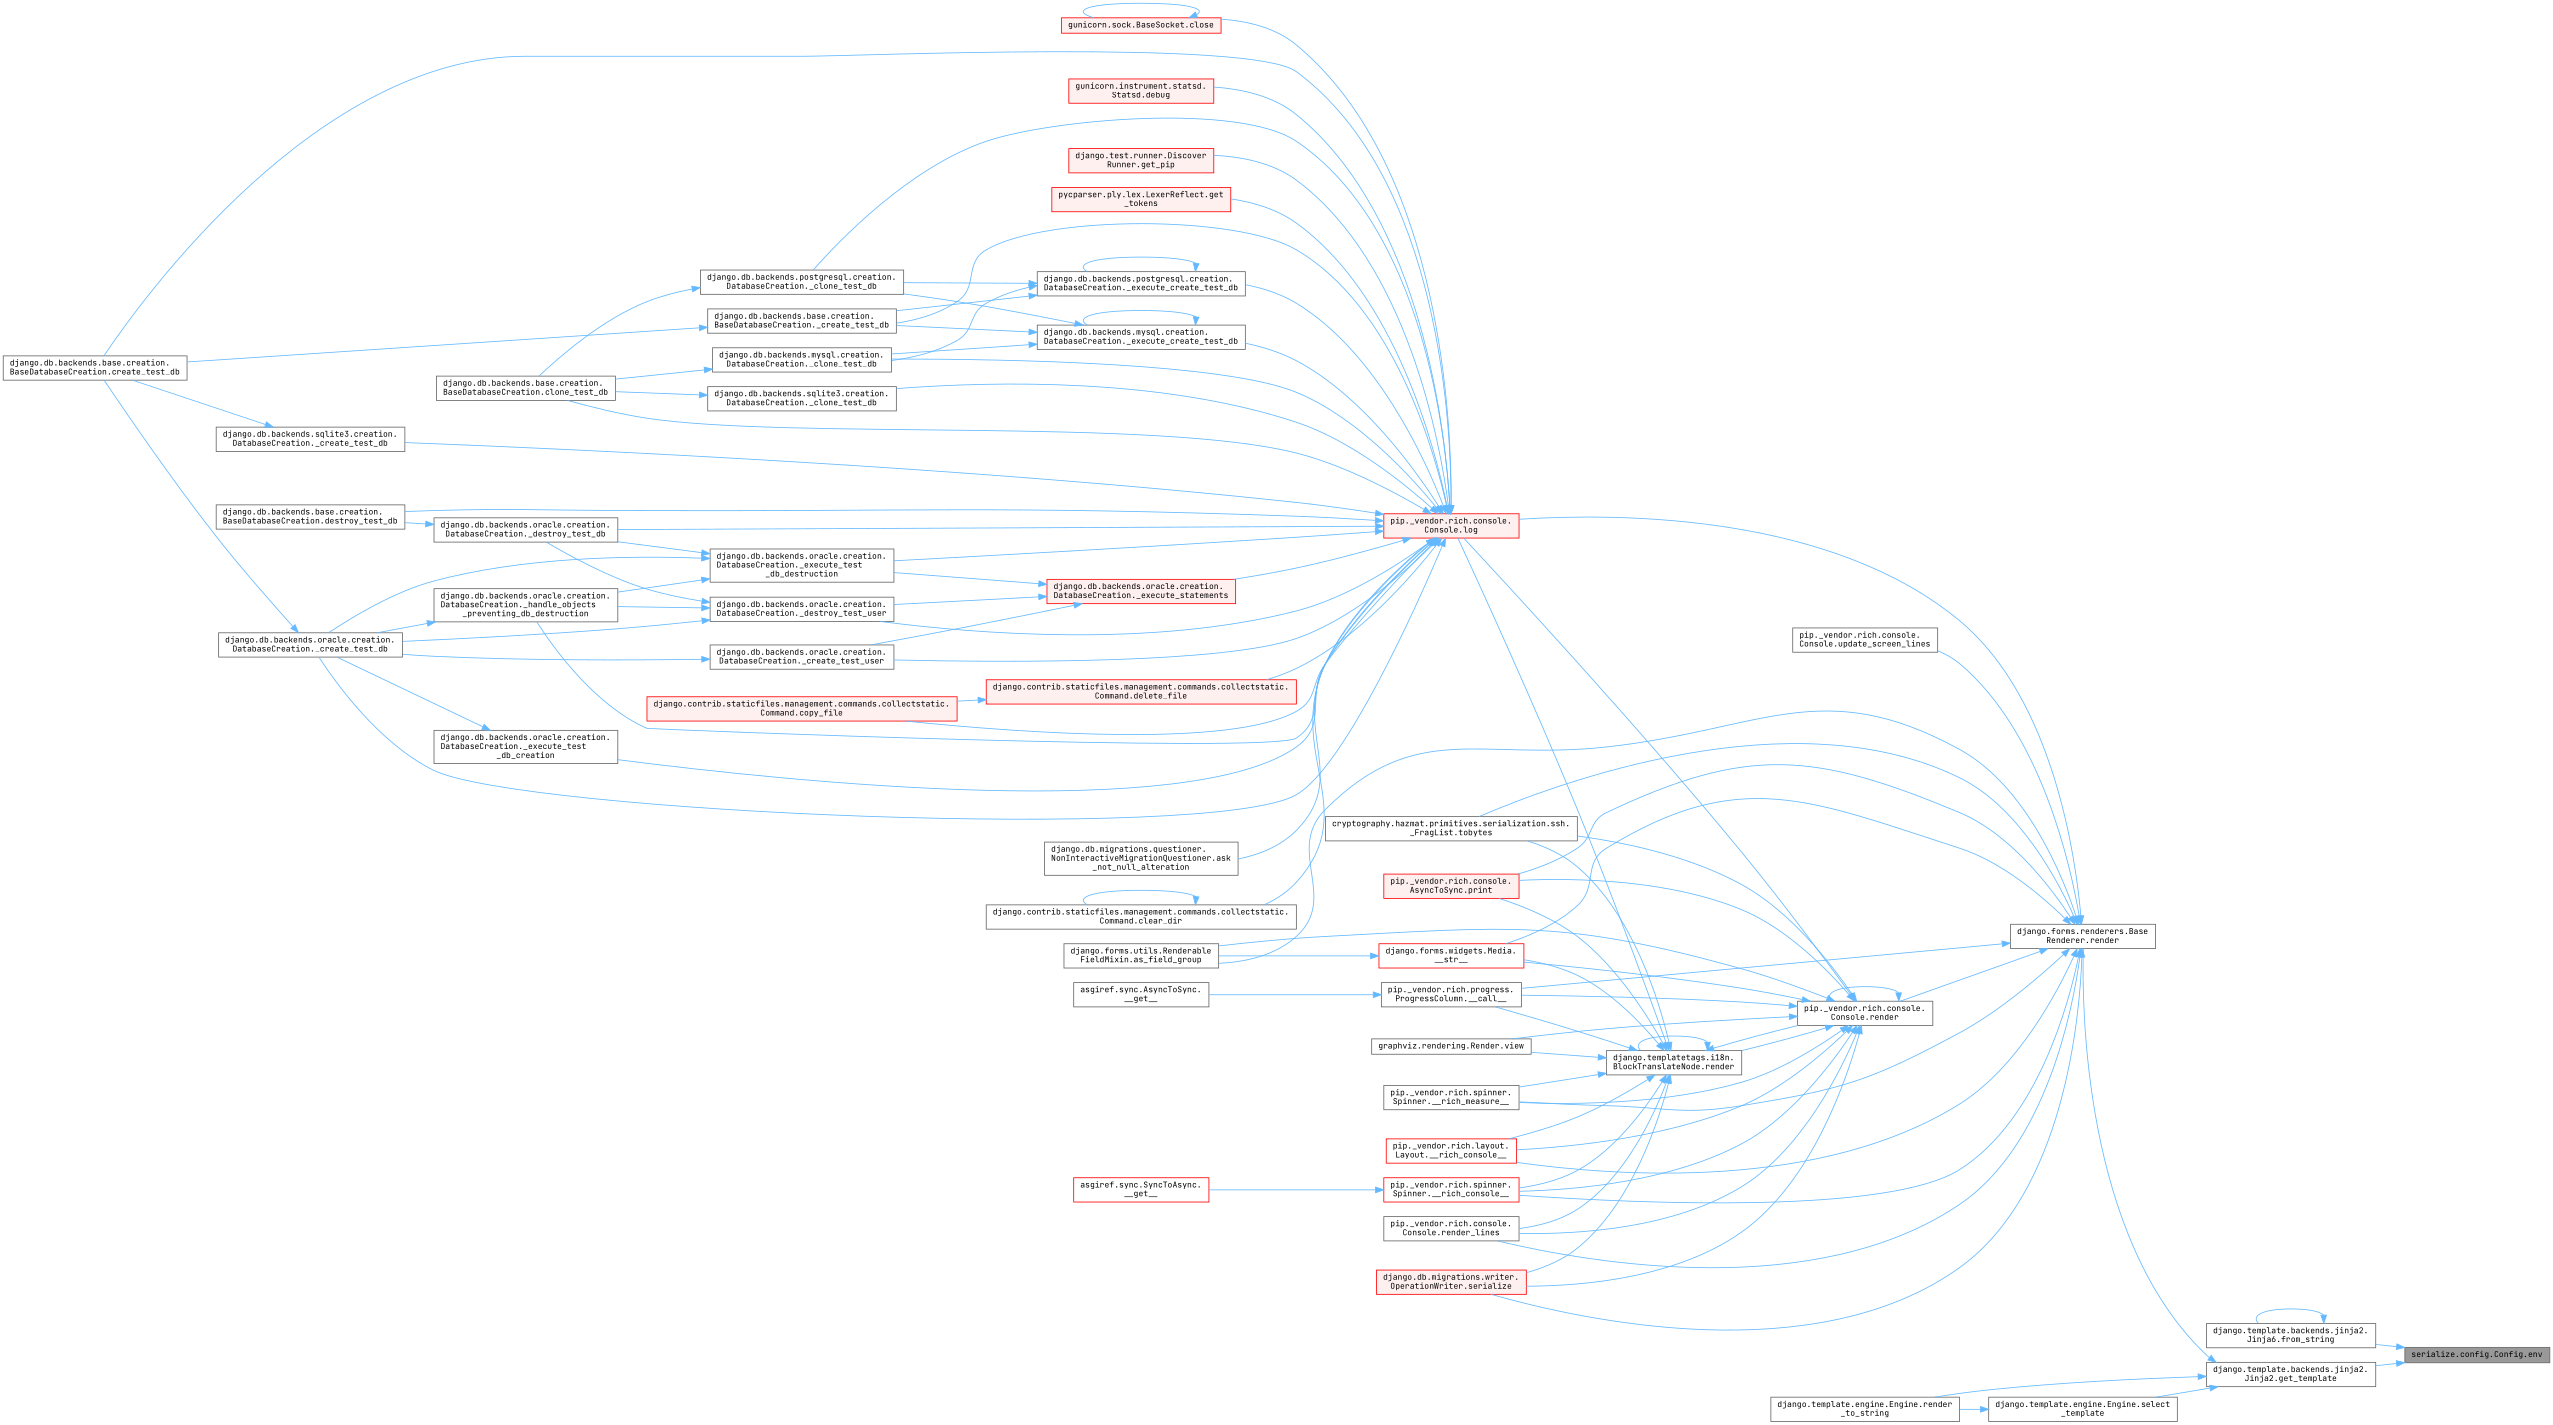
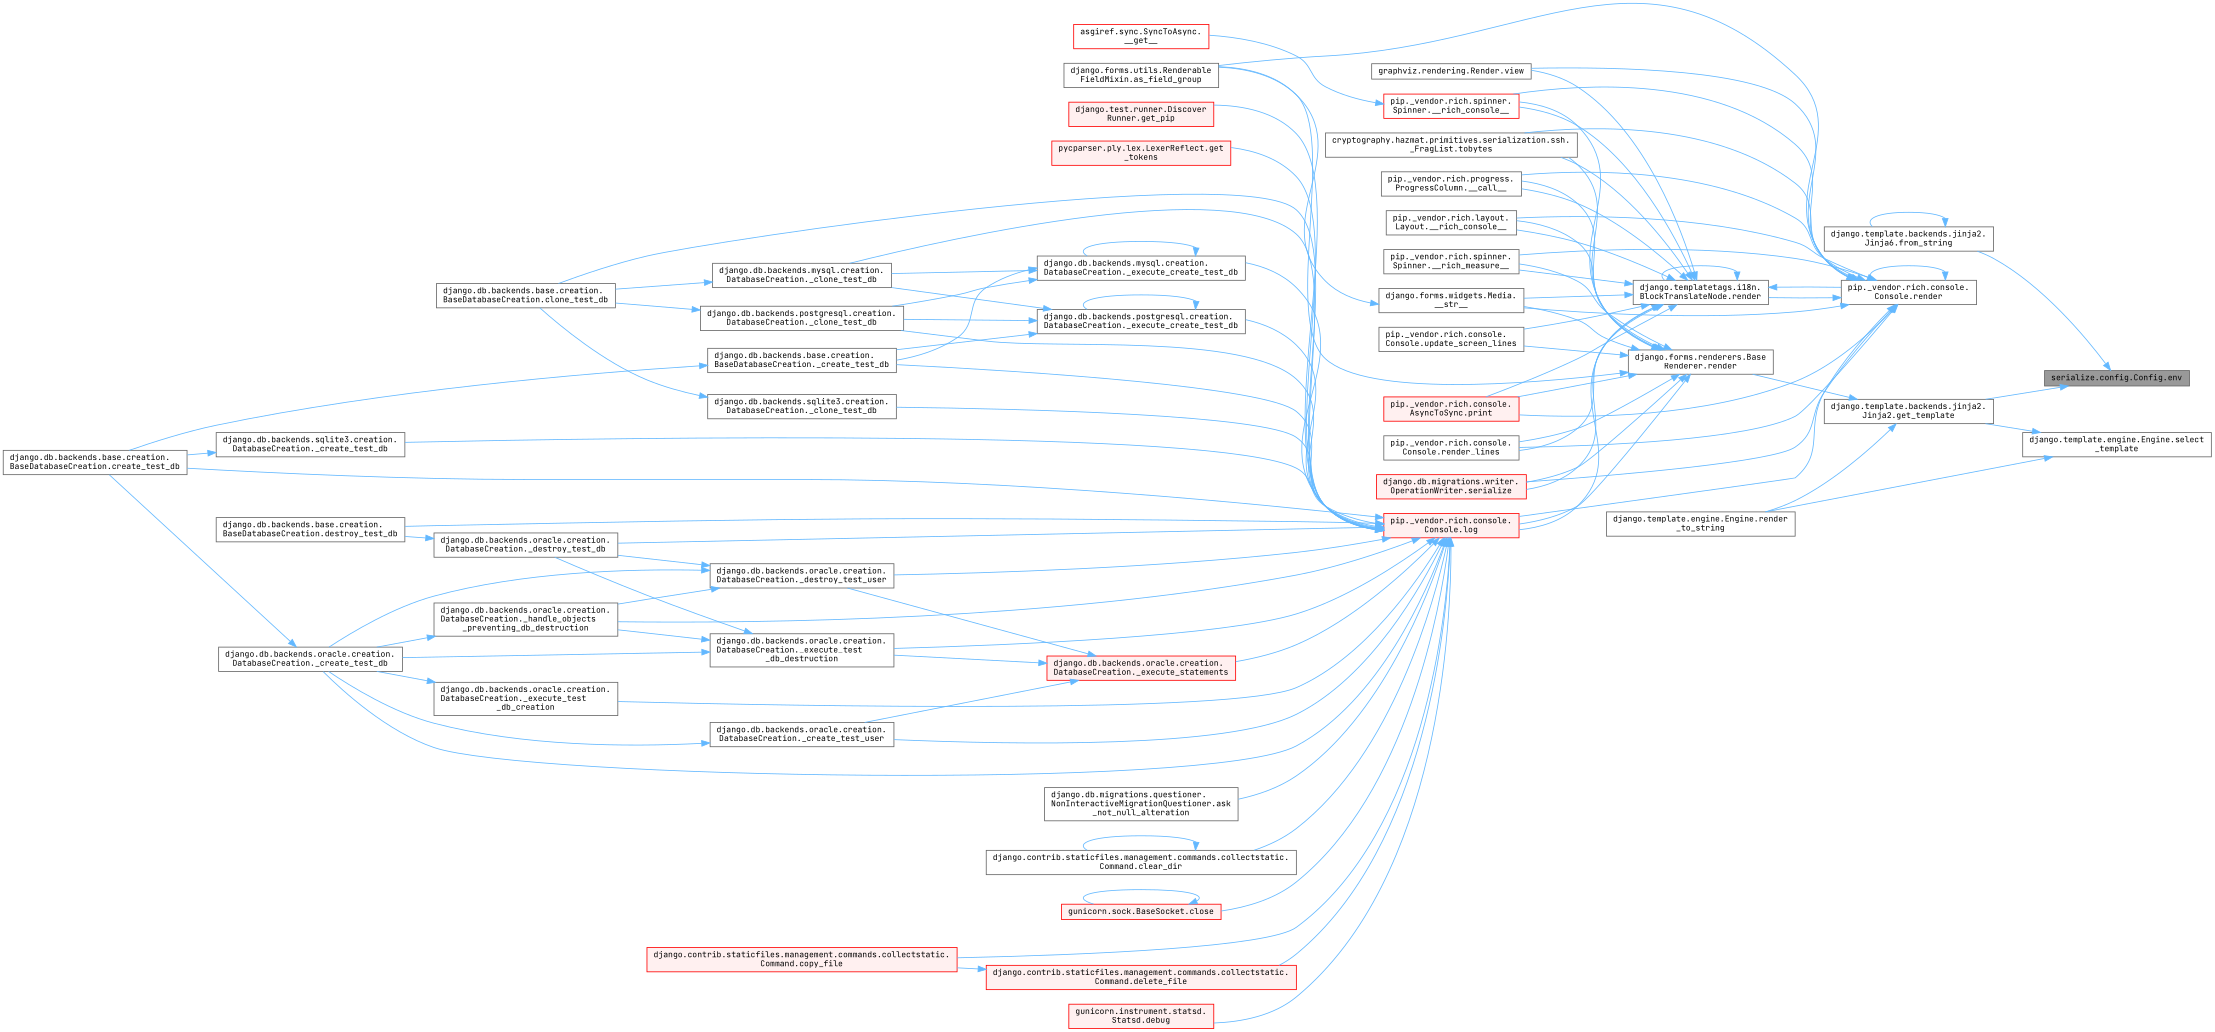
  digraph {
    fontname="JetBrains Mono"
    rankdir=RL
    node [color=grey40 fillcolor=white fontname="JetBrains Mono" fontsize=10 shape=box style=filled]
    edge [color=steelblue1 dir=back fontname="JetBrains Mono" fontsize=10 labelfontname=Helvetica labelfontsize=10 style=solid]
    n1 [color=gray40 fillcolor=grey60 fontcolor=black height=0.2 label="serialize.config.Config.env" width=0.4]
    n2 [height=0.2 label="django.template.backends.jinja2.\lJinja6.from_string" width=0.4]
    n3 [height=0.2 label="django.template.backends.jinja2.\lJinja2.get_template" width=0.4]
    n4 [height=0.2 label="django.forms.renderers.Base\lRenderer.render" width=0.4]
    n5 [height=0.2 label="django.template.engine.Engine.render\l_to_string" width=0.4]
    n6 [height=0.2 label="django.template.engine.Engine.select\l_template" width=0.4]
    n7 [height=0.2 label="pip._vendor.rich.progress.\lProgressColumn.__call__" width=0.4]
-   n8 [color=red height=0.2 label="pip._vendor.rich.layout.\lLayout.__rich_console__" width=0.4]
+   n8 [height=0.2 label="pip._vendor.rich.layout.\lLayout.__rich_console__" width=0.4]
    n9 [color=red height=0.2 label="pip._vendor.rich.spinner.\lSpinner.__rich_console__" width=0.4]
    n10 [height=0.2 label="pip._vendor.rich.spinner.\lSpinner.__rich_measure__" width=0.4]
-   n11 [color=red height=0.2 label="django.forms.widgets.Media.\l__str__" width=0.4]
+   n11 [height=0.2 label="django.forms.widgets.Media.\l__str__" width=0.4]
    n12 [height=0.2 label="django.forms.utils.Renderable\lFieldMixin.as_field_group" width=0.4]
    n13 [color=red fillcolor="#FFF0F0" height=0.2 label="pip._vendor.rich.console.\lConsole.log" width=0.4]
    n14 [color=red fillcolor="#FFF0F0" height=0.2 label="pip._vendor.rich.console.\lAsyncToSync.print" width=0.4]
    n15 [height=0.2 label="pip._vendor.rich.console.\lConsole.render" width=0.4]
    n16 [height=0.2 label="pip._vendor.rich.console.\lConsole.render_lines" width=0.4]
    n17 [color=red fillcolor="#FFF0F0" height=0.2 label="django.db.migrations.writer.\lOperationWriter.serialize" width=0.4]
    n18 [height=0.2 label="cryptography.hazmat.primitives.serialization.ssh.\l_FragList.tobytes" width=0.4]
    n19 [height=0.2 label="pip._vendor.rich.console.\lConsole.update_screen_lines" width=0.4]
-   n20 [height=0.2 label="asgiref.sync.AsyncToSync.\l__get__" width=0.4]
    n21 [color=red height=0.2 label="asgiref.sync.SyncToAsync.\l__get__" width=0.4]
    n22 [height=0.2 label="django.db.backends.mysql.creation.\lDatabaseCreation._clone_test_db" width=0.4]
    n23 [height=0.2 label="django.db.backends.base.creation.\lBaseDatabaseCreation.clone_test_db" width=0.4]
    n24 [height=0.2 label="django.db.backends.postgresql.creation.\lDatabaseCreation._clone_test_db" width=0.4]
    n25 [height=0.2 label="django.db.backends.sqlite3.creation.\lDatabaseCreation._clone_test_db" width=0.4]
    n26 [height=0.2 label="django.db.backends.base.creation.\lBaseDatabaseCreation._create_test_db" width=0.4]
    n27 [height=0.2 label="django.db.backends.base.creation.\lBaseDatabaseCreation.create_test_db" width=0.4]
    n28 [height=0.2 label="django.db.backends.oracle.creation.\lDatabaseCreation._create_test_db" width=0.4]
    n29 [height=0.2 label="django.db.backends.sqlite3.creation.\lDatabaseCreation._create_test_db" width=0.4]
    n30 [height=0.2 label="django.db.backends.oracle.creation.\lDatabaseCreation._create_test_user" width=0.4]
    n31 [height=0.2 label="django.db.backends.oracle.creation.\lDatabaseCreation._destroy_test_db" width=0.4]
    n32 [height=0.2 label="django.db.backends.base.creation.\lBaseDatabaseCreation.destroy_test_db" width=0.4]
    n33 [height=0.2 label="django.db.backends.oracle.creation.\lDatabaseCreation._destroy_test_user" width=0.4]
    n34 [height=0.2 label="django.db.backends.oracle.creation.\lDatabaseCreation._handle_objects\l_preventing_db_destruction" width=0.4]
    n35 [height=0.2 label="django.db.backends.mysql.creation.\lDatabaseCreation._execute_create_test_db" width=0.4]
    n36 [height=0.2 label="django.db.backends.postgresql.creation.\lDatabaseCreation._execute_create_test_db" width=0.4]
    n37 [color=red fillcolor="#FFF0F0" height=0.2 label="django.db.backends.oracle.creation.\lDatabaseCreation._execute_statements" width=0.4]
    n38 [height=0.2 label="django.db.backends.oracle.creation.\lDatabaseCreation._execute_test\l_db_destruction" width=0.4]
    n39 [height=0.2 label="django.db.backends.oracle.creation.\lDatabaseCreation._execute_test\l_db_creation" width=0.4]
    n40 [height=0.2 label="django.db.migrations.questioner.\lNonInteractiveMigrationQuestioner.ask\l_not_null_alteration" width=0.4]
    n41 [height=0.2 label="django.contrib.staticfiles.management.commands.collectstatic.\lCommand.clear_dir" width=0.4]
    n42 [color=red fillcolor="#FFF0F0" height=0.2 label="gunicorn.sock.BaseSocket.close" width=0.4]
    n43 [color=red fillcolor="#FFF0F0" height=0.2 label="django.contrib.staticfiles.management.commands.collectstatic.\lCommand.copy_file" width=0.4]
    n44 [color=red fillcolor="#FFF0F0" height=0.2 label="gunicorn.instrument.statsd.\lStatsd.debug" width=0.4]
    n45 [color=red fillcolor="#FFF0F0" height=0.2 label="django.contrib.staticfiles.management.commands.collectstatic.\lCommand.delete_file" width=0.4]
    n46 [color=red fillcolor="#FFF0F0" height=0.2 label="django.test.runner.Discover\lRunner.get_pip" width=0.4]
    n47 [color=red fillcolor="#FFF0F0" height=0.2 label="pycparser.ply.lex.LexerReflect.get\l_tokens" width=0.4]
    n48 [height=0.2 label="django.templatetags.i18n.\lBlockTranslateNode.render" width=0.4]
    n49 [height=0.2 label="graphviz.rendering.Render.view" width=0.4]
    n1 -> n2
    n1 -> n3
    n2 -> n2
    n3 -> n4
    n3 -> n5
-   n3 -> n6
+   n6 -> n3
    n4 -> n7
    n4 -> n8
    n4 -> n9
    n4 -> n10
    n4 -> n11
    n4 -> n12
    n4 -> n13
    n4 -> n14
-   n4 -> n15
    n4 -> n16
    n4 -> n17
    n4 -> n18
    n4 -> n19
    n6 -> n5
-   n7 -> n20
    n9 -> n21
    n11 -> n12
    n13 -> n22
    n13 -> n23
    n13 -> n24
    n13 -> n25
    n13 -> n26
    n13 -> n27
    n13 -> n28
    n13 -> n29
    n13 -> n30
    n13 -> n31
    n13 -> n32
    n13 -> n33
    n13 -> n34
    n13 -> n35
    n13 -> n36
    n13 -> n37
    n13 -> n38
    n13 -> n39
    n13 -> n40
    n13 -> n41
    n13 -> n42
    n13 -> n43
    n13 -> n44
    n13 -> n45
    n13 -> n46
    n13 -> n47
    n15 -> n7
    n15 -> n8
    n15 -> n9
    n15 -> n10
    n15 -> n11
    n15 -> n12
    n15 -> n13
    n15 -> n14
    n15 -> n15
    n15 -> n16
    n15 -> n17
    n15 -> n18
    n15 -> n48
    n15 -> n49
    n22 -> n23
    n24 -> n23
    n25 -> n23
    n26 -> n27
    n28 -> n27
    n29 -> n27
    n30 -> n28
    n31 -> n32
    n33 -> n28
    n33 -> n31
    n33 -> n34
    n34 -> n28
    n35 -> n22
    n35 -> n24
    n35 -> n26
    n35 -> n35
    n36 -> n22
    n36 -> n24
    n36 -> n26
    n36 -> n36
    n37 -> n30
    n37 -> n33
    n37 -> n38
    n38 -> n28
    n38 -> n31
    n38 -> n34
    n39 -> n28
    n41 -> n41
    n42 -> n42
    n45 -> n43
    n48 -> n7
    n48 -> n8
    n48 -> n9
    n48 -> n10
    n48 -> n11
    n48 -> n13
    n48 -> n14
    n48 -> n15
    n48 -> n16
    n48 -> n17
    n48 -> n18
+   n48 -> n19
    n48 -> n48
    n48 -> n49
  }
